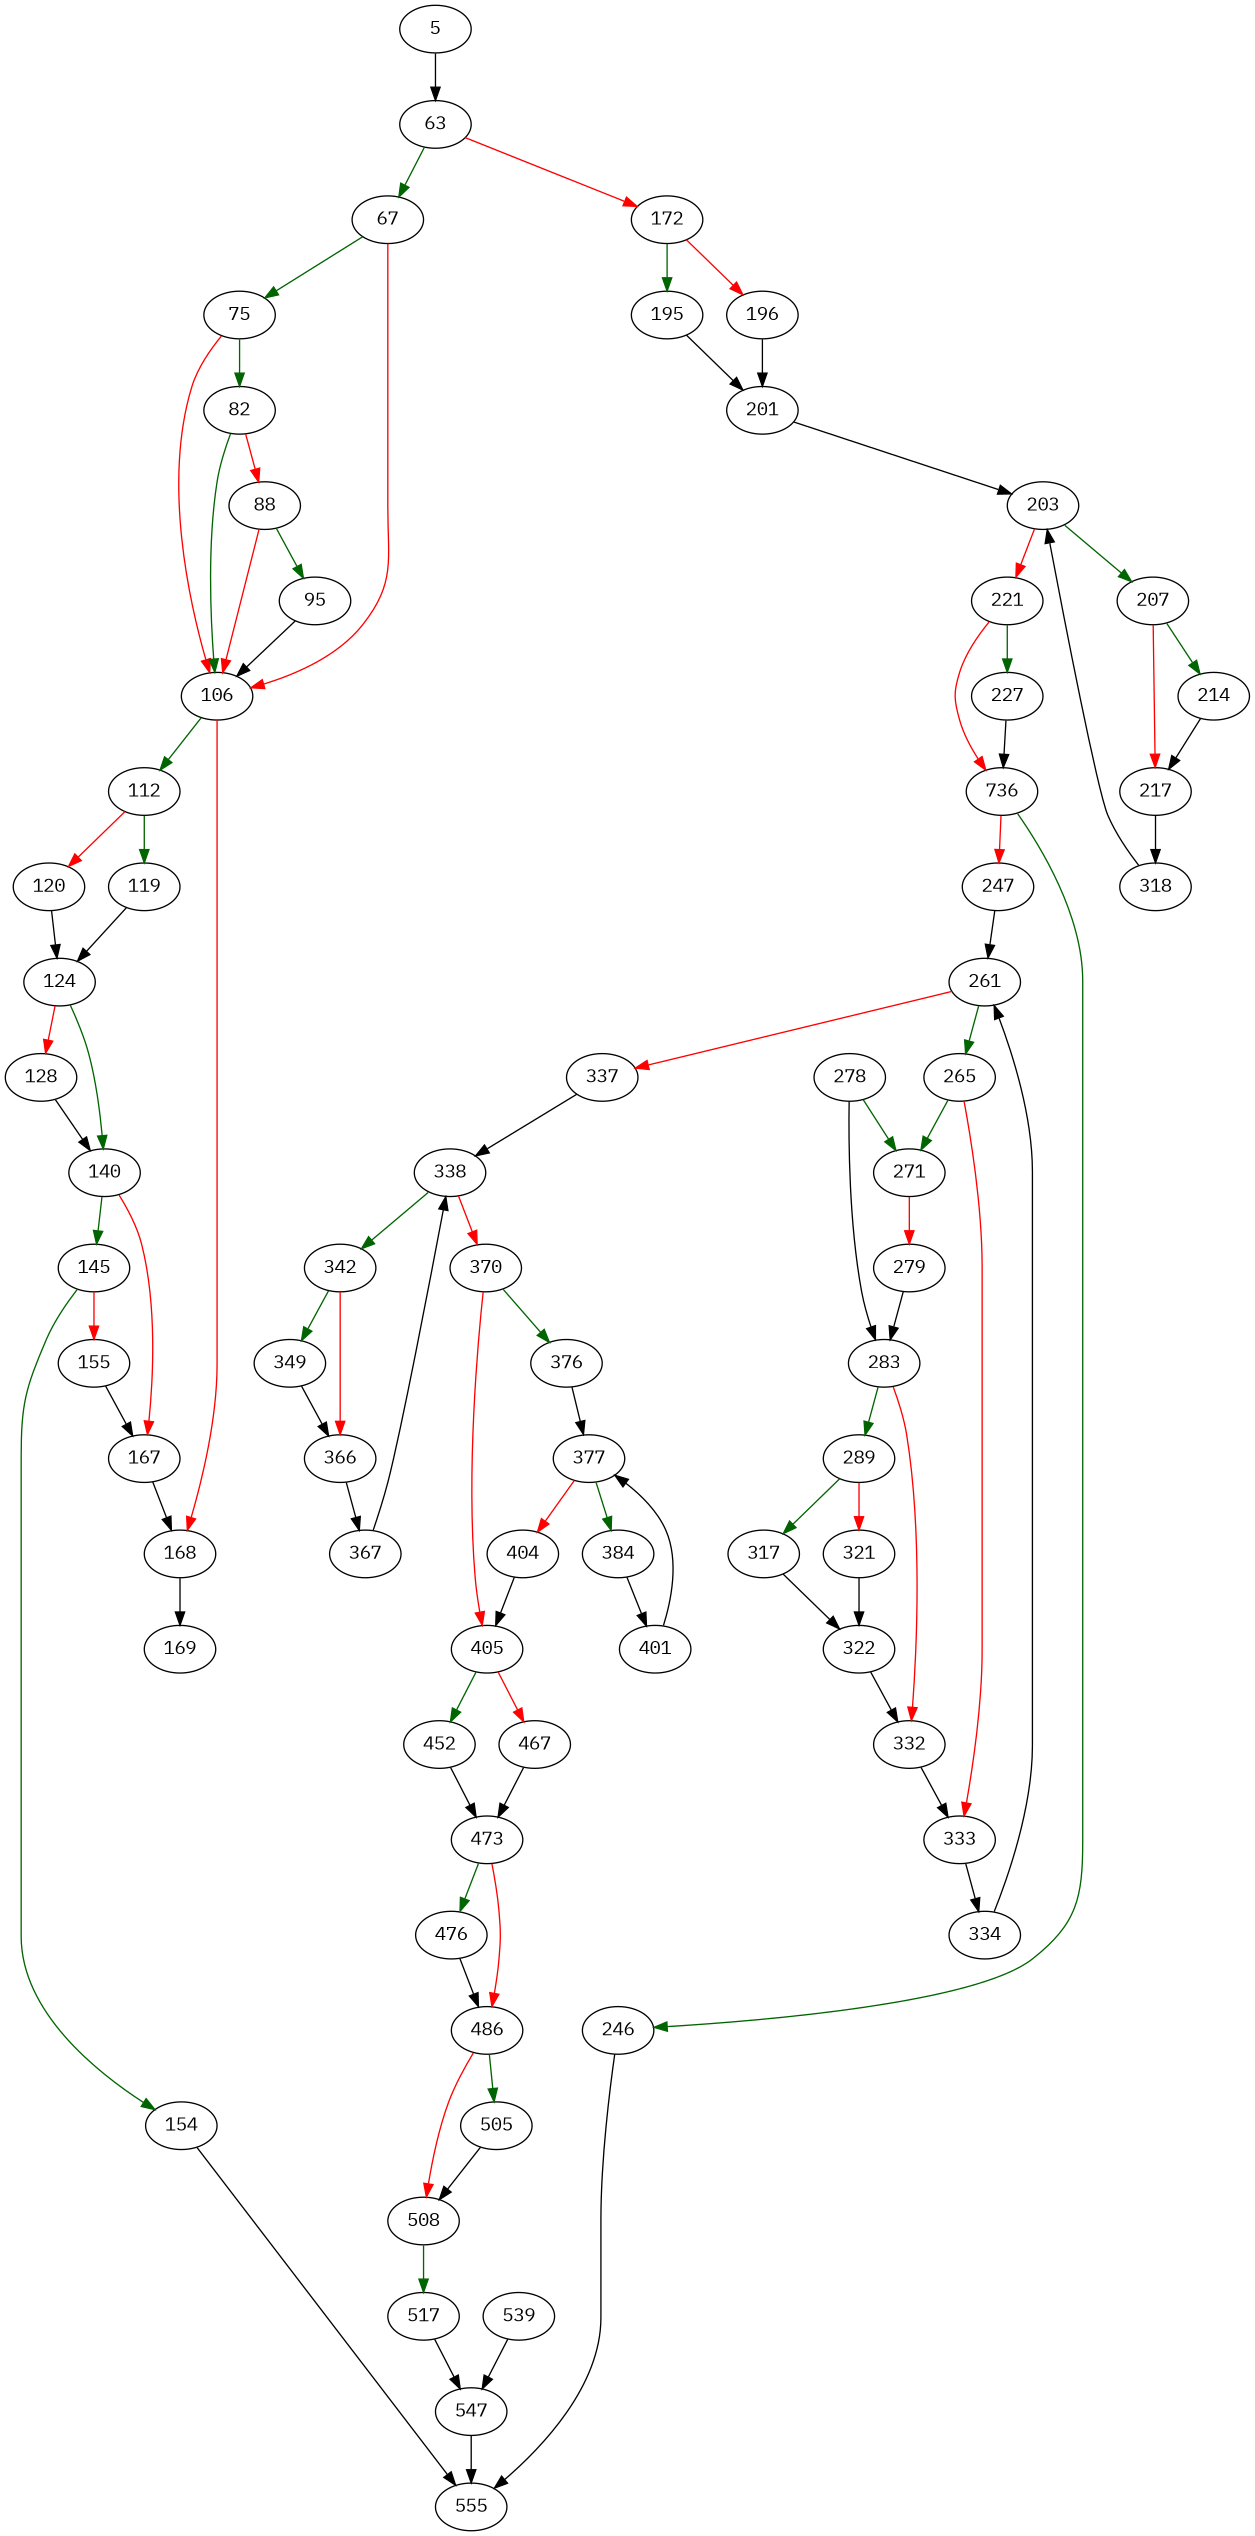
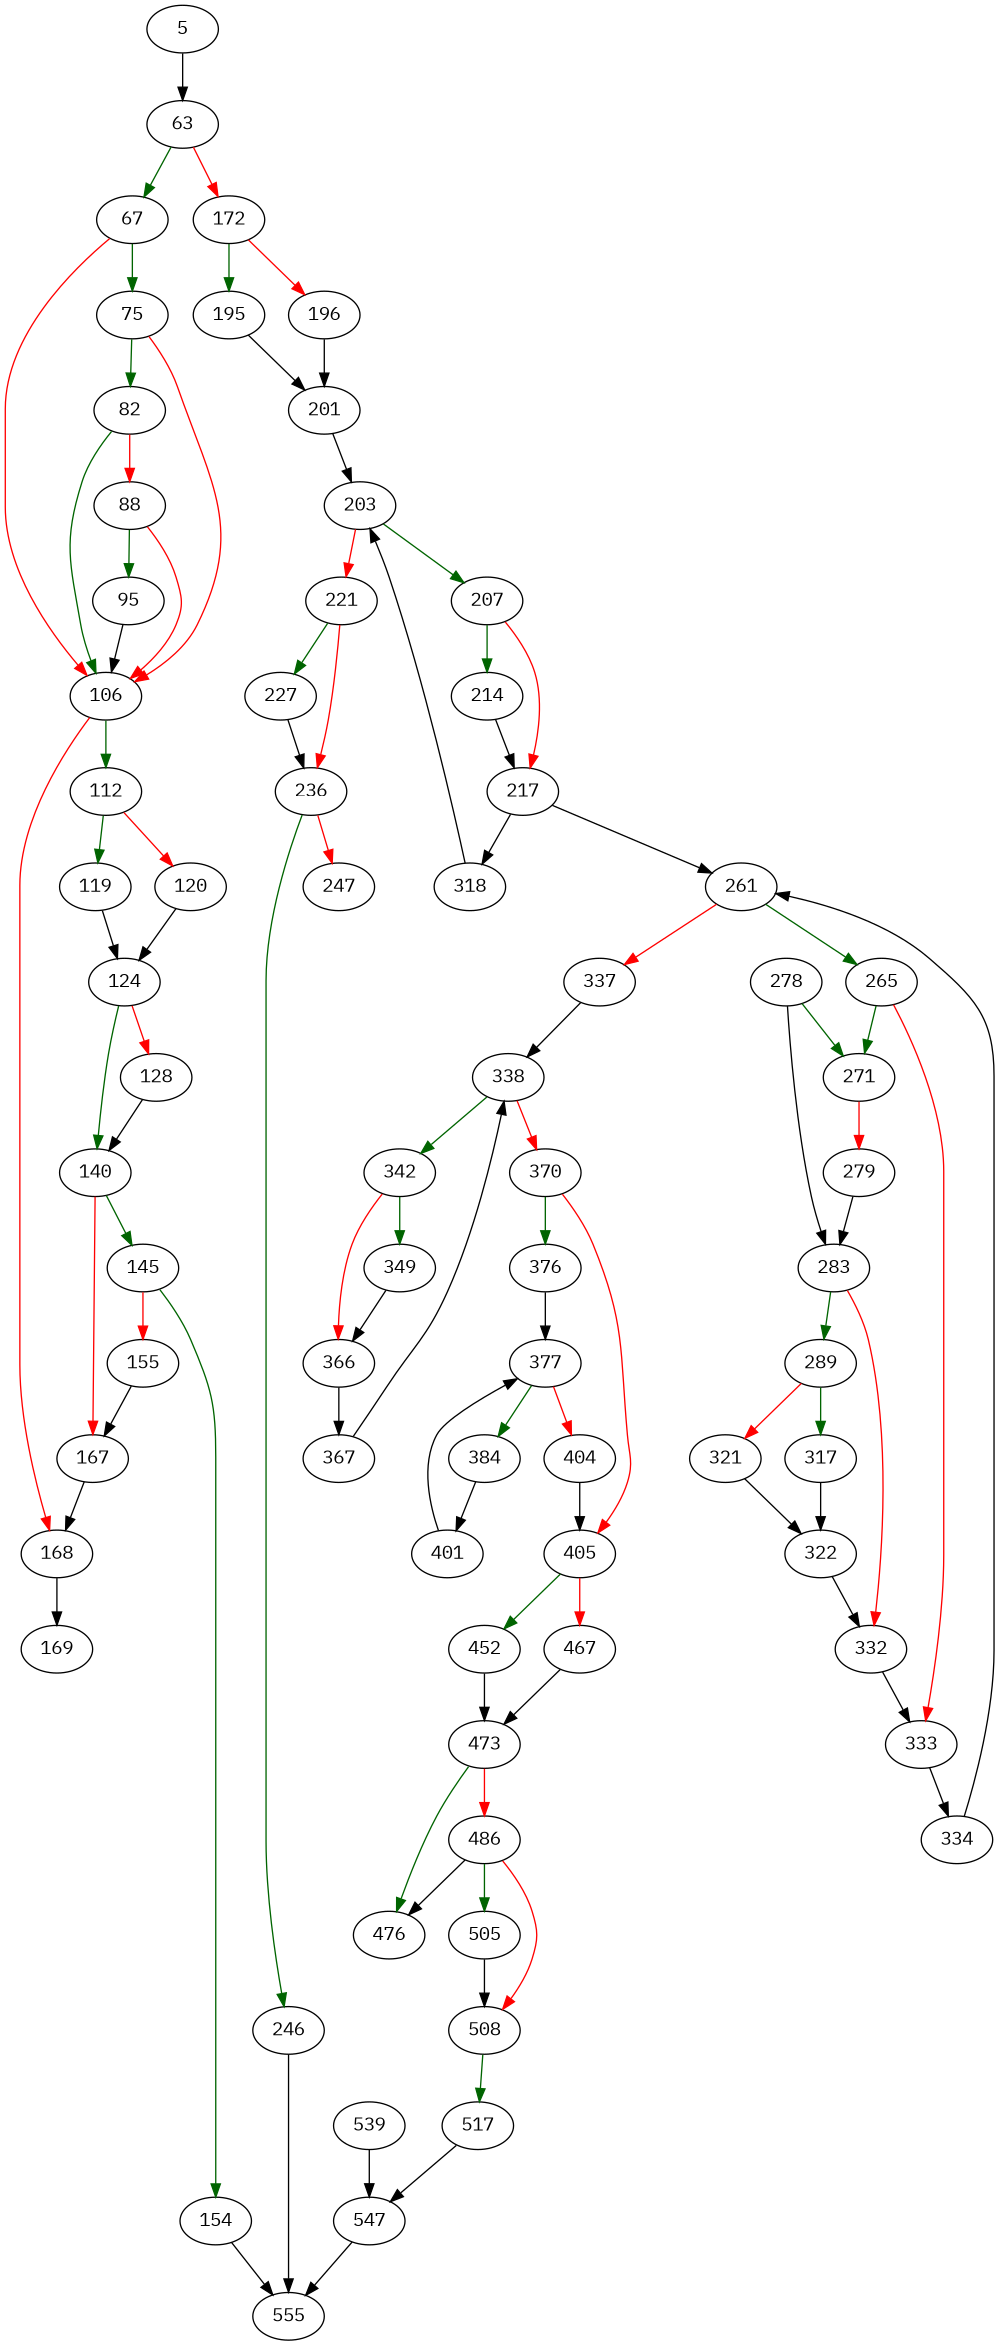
  strict digraph {
    fontname="IBM Plex Mono"
    node [fontname="IBM Plex Mono"]
    edge [fontname="IBM Plex Mono"]
    5 [entry=true]
    63
    67
    172
    75
    106
    195
    196
    82
    112
    168
    201
    88
    119
    120
    169
    95
    124
    140
    128
    145
    167
    154
    155
    555
    203
    207
    221
    214
    217
    227
-   236 [label=736]
+   236
    n33 [label=318]
    246
    247
    261
    265
    337
    271
    333
    338
    279
    334
    342
    370
    278
    283
    289
    332
    317
    321
    322
    349
    366
    376
    405
    367
    377
    452
    467
    384
    404
    473
    401
    476
    486
    505
    508
    517
    547
    539
    5 -> 63
    63 -> 67 [color=darkgreen cond=true]
    63 -> 172 [color=red cond=false]
    67 -> 75 [color=darkgreen cond=true]
    67 -> 106 [color=red cond=false]
    172 -> 195 [color=darkgreen cond=true]
    172 -> 196 [color=red cond=false]
    75 -> 106 [color=red cond=false]
    75 -> 82 [color=darkgreen cond=true]
    106 -> 112 [color=darkgreen cond=true]
    106 -> 168 [color=red cond=false]
    195 -> 201
    196 -> 201
    82 -> 106 [color=darkgreen cond=true]
    82 -> 88 [color=red cond=false]
    112 -> 119 [color=darkgreen cond=true]
    112 -> 120 [color=red cond=false]
    168 -> 169
    201 -> 203
    88 -> 106 [color=red cond=false]
    88 -> 95 [color=darkgreen cond=true]
    119 -> 124
    120 -> 124
    95 -> 106
    124 -> 140 [color=darkgreen cond=true]
    124 -> 128 [color=red cond=false]
    140 -> 145 [color=darkgreen cond=true]
    140 -> 167 [color=red cond=false]
    128 -> 140
    145 -> 154 [color=darkgreen cond=true]
    145 -> 155 [color=red cond=false]
    167 -> 168
    154 -> 555
    155 -> 167
    203 -> 207 [color=darkgreen cond=true]
    203 -> 221 [color=red cond=false]
    207 -> 214 [color=darkgreen cond=true]
    207 -> 217 [color=red cond=false]
    221 -> 227 [color=darkgreen cond=true]
    221 -> 236 [color=red cond=false]
    214 -> 217
    217 -> n33
    227 -> 236
    236 -> 246 [color=darkgreen cond=true]
    236 -> 247 [color=red cond=false]
    n33 -> 203
    246 -> 555
-   247 -> 261
+   217 -> 261
    261 -> 265 [color=darkgreen cond=true]
    261 -> 337 [color=red cond=false]
    265 -> 271 [color=darkgreen cond=true]
    265 -> 333 [color=red cond=false]
    337 -> 338
    271 -> 279 [color=red cond=false]
    333 -> 334
    338 -> 342 [color=darkgreen cond=true]
    338 -> 370 [color=red cond=false]
    279 -> 283
    334 -> 261
    342 -> 349 [color=darkgreen cond=true]
    342 -> 366 [color=red cond=false]
    370 -> 376 [color=darkgreen cond=true]
    370 -> 405 [color=red cond=false]
    278 -> 271 [color=darkgreen cond=true]
    278 -> 283
    283 -> 289 [color=darkgreen cond=true]
    283 -> 332 [color=red cond=false]
    289 -> 317 [color=darkgreen cond=true]
    289 -> 321 [color=red cond=false]
    332 -> 333
    317 -> 322
    321 -> 322
    322 -> 332
    349 -> 366
    366 -> 367
    376 -> 377
    405 -> 452 [color=darkgreen cond=true]
    405 -> 467 [color=red cond=false]
    367 -> 338
    377 -> 384 [color=darkgreen cond=true]
    377 -> 404 [color=red cond=false]
    452 -> 473
    467 -> 473
    384 -> 401
    404 -> 405
    473 -> 476 [color=darkgreen cond=true]
    473 -> 486 [color=red cond=false]
    401 -> 377
-   476 -> 486
+   486 -> 476
    486 -> 505 [color=darkgreen cond=true]
    486 -> 508 [color=red cond=false]
    505 -> 508
    508 -> 517 [color=darkgreen cond=true]
    517 -> 547
    547 -> 555
    539 -> 547
  }
